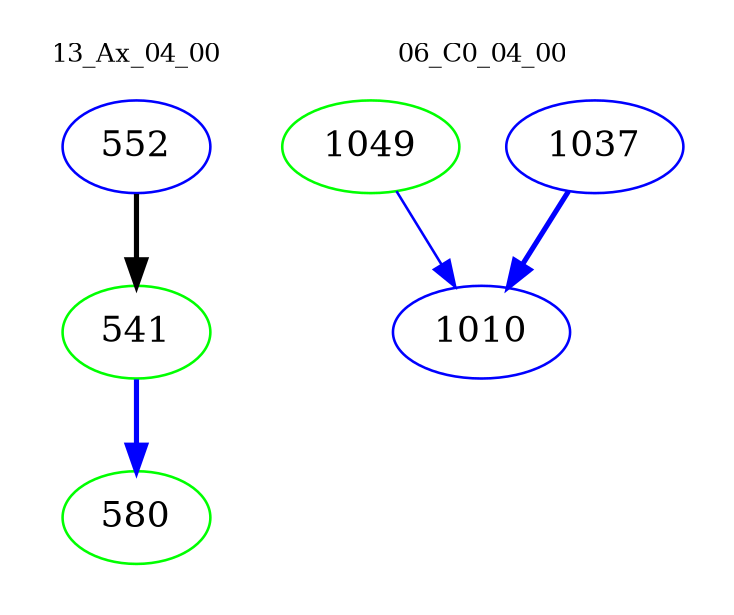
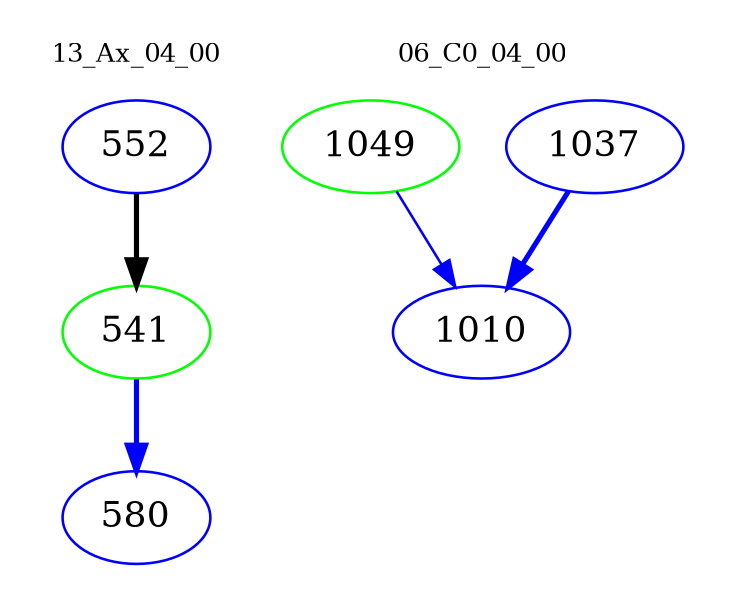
  digraph {
    node [color=blue]
    edge [color=blue style=bold]
    n1 [label=552]
    n2 [color=green label=541]
-   n3 [color=green label=580]
+   n3 [label=580]
    n4 [label=1037]
    n5 [label=1010]
    n6 [color=green label=1049]
    subgraph cluster_1 {
      color=white
      fontsize=10
      label="13_Ax_04_00"
      n1
      n2
      n3
    }
    subgraph cluster_2 {
      color=white
      fontsize=10
      label="06_C0_04_00"
      n4
      n5
      n6
    }
    n1 -> n2 [color=black]
    n2 -> n3
    n4 -> n5
    n6 -> n5 [style=solid]
  }
